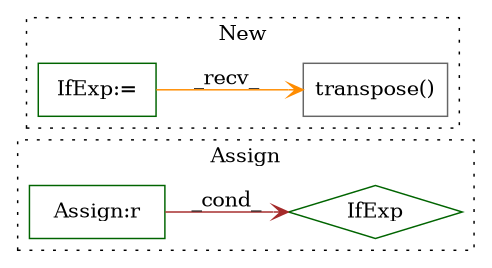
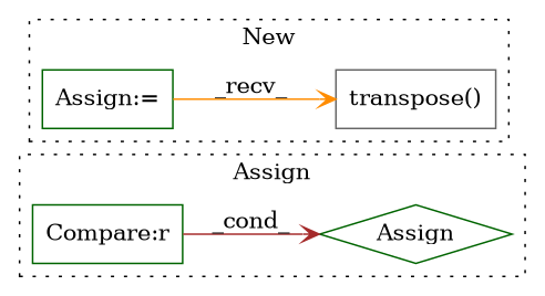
  digraph {
    rankdir=LR
    node [color=darkgreen l=15 shape=box]
    edge [arrowhead=vee]
-   n1 [a=51 l="4,6" label=IfExp s="6516,6535" shape=diamond]
-   n2 [a=40 label="Assign:r" s=6520]
+   n1 [a=51 l="4,6" label=Assign s="6516,6535" shape=diamond]
+   n2 [a=40 label="Compare:r" s=6520]
    n3 [a=75 color=gray40 label="transpose()" s=6550]
-   n4 [a=68 l=3 label="IfExp:=" s=6489]
+   n4 [a=68 l=3 label="Assign:=" s=6489]
    subgraph cluster_1 {
      label=Assign
      style=dotted
      n1
      n2
    }
    subgraph cluster_2 {
      label=New
      style=dotted
      n3
      n4
    }
    n2 -> n1 [color=brown label=_cond_]
    n4 -> n3 [color=darkorange label=_recv_]
  }
